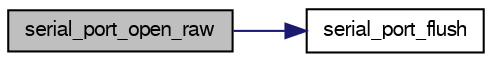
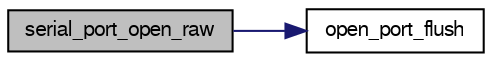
  digraph {
    rankdir=LR
    node [color=black fontname=FreeSans fontsize=10 shape=record style=filled]
    n1 [fillcolor=grey75 fontcolor=black height=0.2 label=serial_port_open_raw width=0.4]
-   n2 [fillcolor=white height=0.2 label=serial_port_flush width=0.4]
+   n2 [fillcolor=white height=0.2 label=open_port_flush width=0.4]
    n1 -> n2 [color=midnightblue fontname=FreeSans fontsize=10 labelfontname=FreeSans labelfontsize=10 style=solid]
  }
